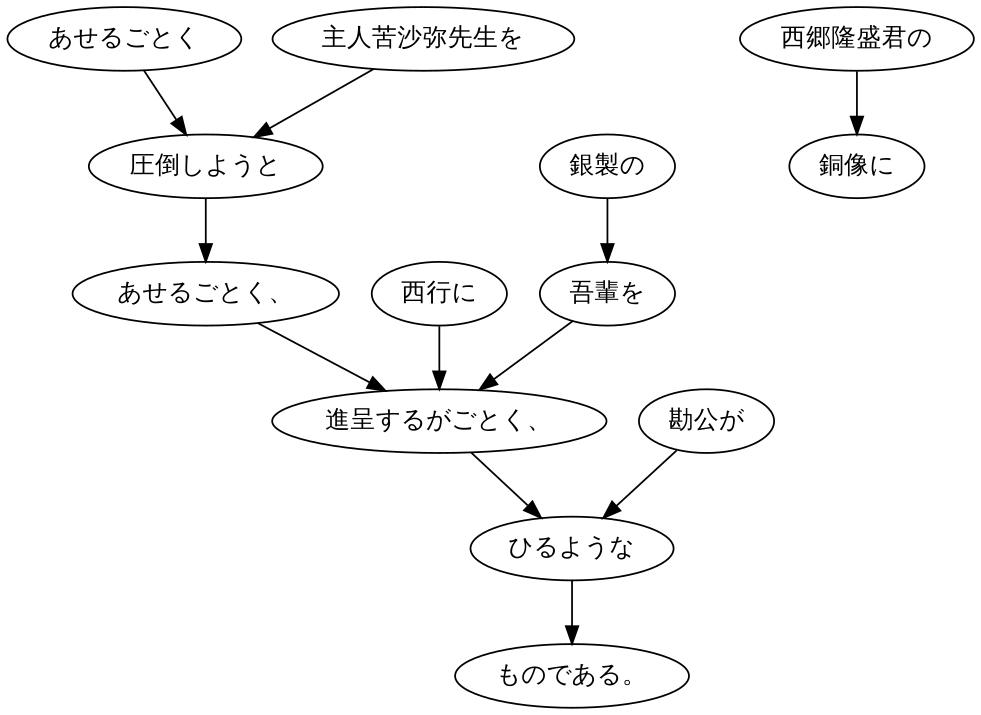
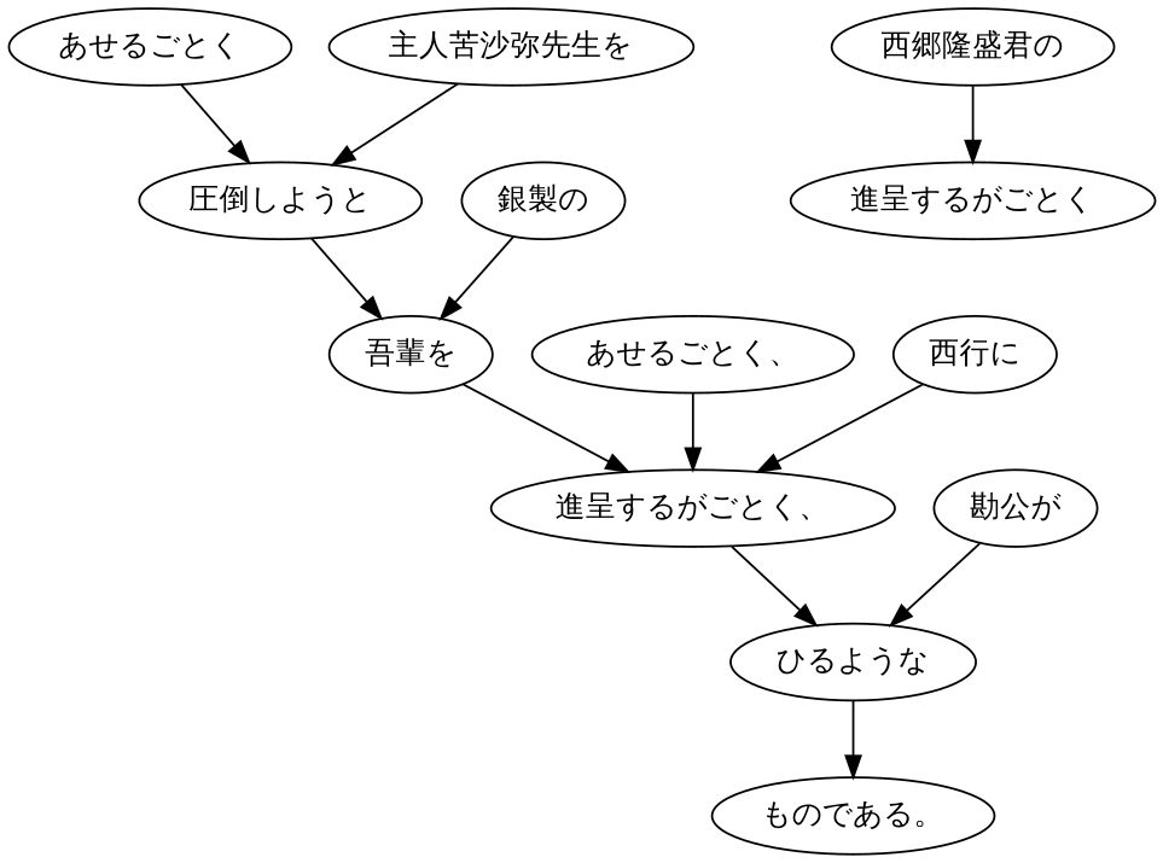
  digraph {
    n1 [label="あせるごとく"]
    n2 [label="圧倒しようと"]
    n3 [label="あせるごとく、"]
    n4 [label="主人苦沙弥先生を"]
    n5 [label="進呈するがごとく、"]
    n6 [label="ひるような"]
    n7 [label="西行に"]
    n8 [label="銀製の"]
    n9 [label="吾輩を"]
    n10 [label="ものである。"]
    n11 [label="西郷隆盛君の"]
-   n12 [label="銅像に"]
+   n12 [label="進呈するがごとく"]
    n13 [label="勘公が"]
    n1 -> n2
-   n2 -> n3
+   n2 -> n9
    n3 -> n5
    n4 -> n2
    n5 -> n6
    n6 -> n10
    n7 -> n5
    n8 -> n9
    n9 -> n5
    n11 -> n12
    n13 -> n6
  }
